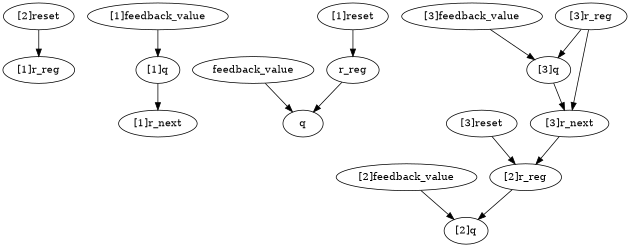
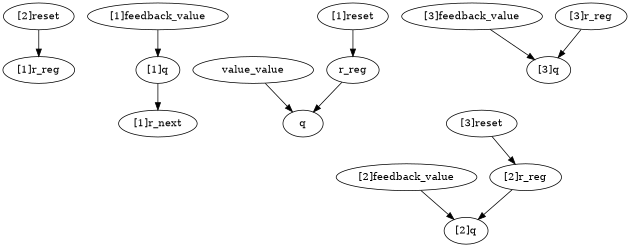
  strict digraph {
    node [complexity=12]
    "[2]reset" [complexity=13 importance=2.73076934814 rank=0.210059180627]
    "[1]r_reg" [importance=1.31538467407 rank=0.109615389506]
    "[1]q" [complexity=9 importance=1.02307739258 rank=0.113675265842]
    "[1]r_next" [complexity=5 importance=0.8 rank=0.16]
    r_reg [complexity=3 importance=0.515384674072 rank=0.171794891357]
    q [complexity=0 importance=0.223077392578 rank=0.0]
    "[1]feedback_value" [importance=1.12307739258 rank=0.0935897827148]
    "[3]q" [complexity=27 importance=2.62307739258 rank=0.0971510145399]
-   "[3]r_next" [complexity=23 importance=2.4 rank=0.104347826087]
    "[2]r_reg" [complexity=21 importance=2.11538467407 rank=0.100732603527]
    "[2]q" [complexity=18 importance=1.82307739258 rank=0.101282077365]
    "[3]feedback_value" [complexity=30 importance=2.72307739258 rank=0.0907692464193]
-   feedback_value [complexity=3 importance=0.323077392578 rank=0.107692464193]
+   feedback_value [complexity=3 importance=0.323077392578 rank=0.107692464193 label=value_value]
    "[2]feedback_value" [complexity=21 importance=1.92307739258 rank=0.0915751139323]
    "[3]r_reg" [complexity=30 importance=2.91538467407 rank=0.0971794891357]
    "[1]reset" [complexity=4 importance=1.13076934814 rank=0.282692337036]
    "[3]reset" [complexity=22 importance=4.33076934814 rank=0.196853152188]
    "[2]reset" -> "[1]r_reg"
    "[1]q" -> "[1]r_next"
    r_reg -> q
    "[1]feedback_value" -> "[1]q"
-   "[3]q" -> "[3]r_next"
-   "[3]r_next" -> "[2]r_reg"
    "[2]r_reg" -> "[2]q"
    "[3]feedback_value" -> "[3]q"
    feedback_value -> q
    "[2]feedback_value" -> "[2]q"
    "[3]r_reg" -> "[3]q"
-   "[3]r_reg" -> "[3]r_next"
    "[1]reset" -> r_reg
    "[3]reset" -> "[2]r_reg"
  }
